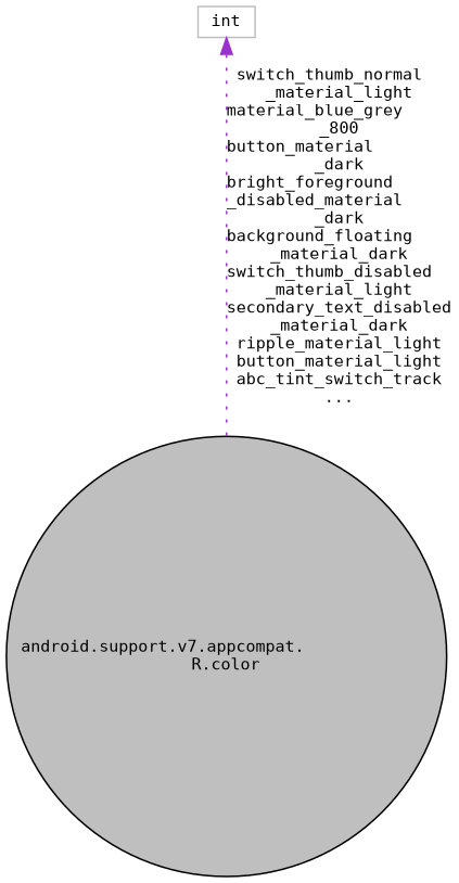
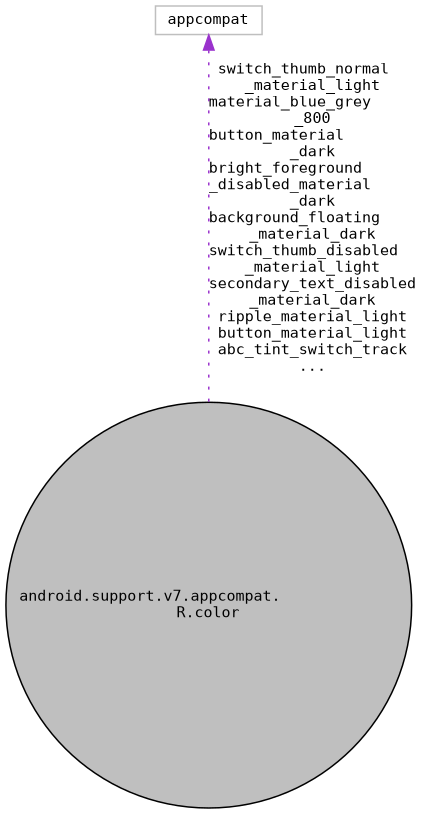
  digraph {
    fontname="DejaVu Sans Mono"
    node [fontname="DejaVu Sans Mono" fontsize=10 style=filled]
    n1 [color=black fillcolor=grey75 fontcolor=black height=0.2 label="android.support.v7.appcompat.\lR.color" shape=circle width=0.4]
-   n2 [color=grey75 fillcolor=white height=0.2 label=int shape=box width=0.4]
+   n2 [color=grey75 fillcolor=white height=0.2 label=appcompat shape=box width=0.4]
    n2 -> n1 [color=darkorchid3 dir=back fontname="DejaVu Sans Mono" fontsize=10 label=" switch_thumb_normal\l_material_light\nmaterial_blue_grey\l_800\nbutton_material\l_dark\nbright_foreground\l_disabled_material\l_dark\nbackground_floating\l_material_dark\nswitch_thumb_disabled\l_material_light\nsecondary_text_disabled\l_material_dark\nripple_material_light\nbutton_material_light\nabc_tint_switch_track\n..." labelfontname=Helvetica labelfontsize=10 style=dotted]
  }
